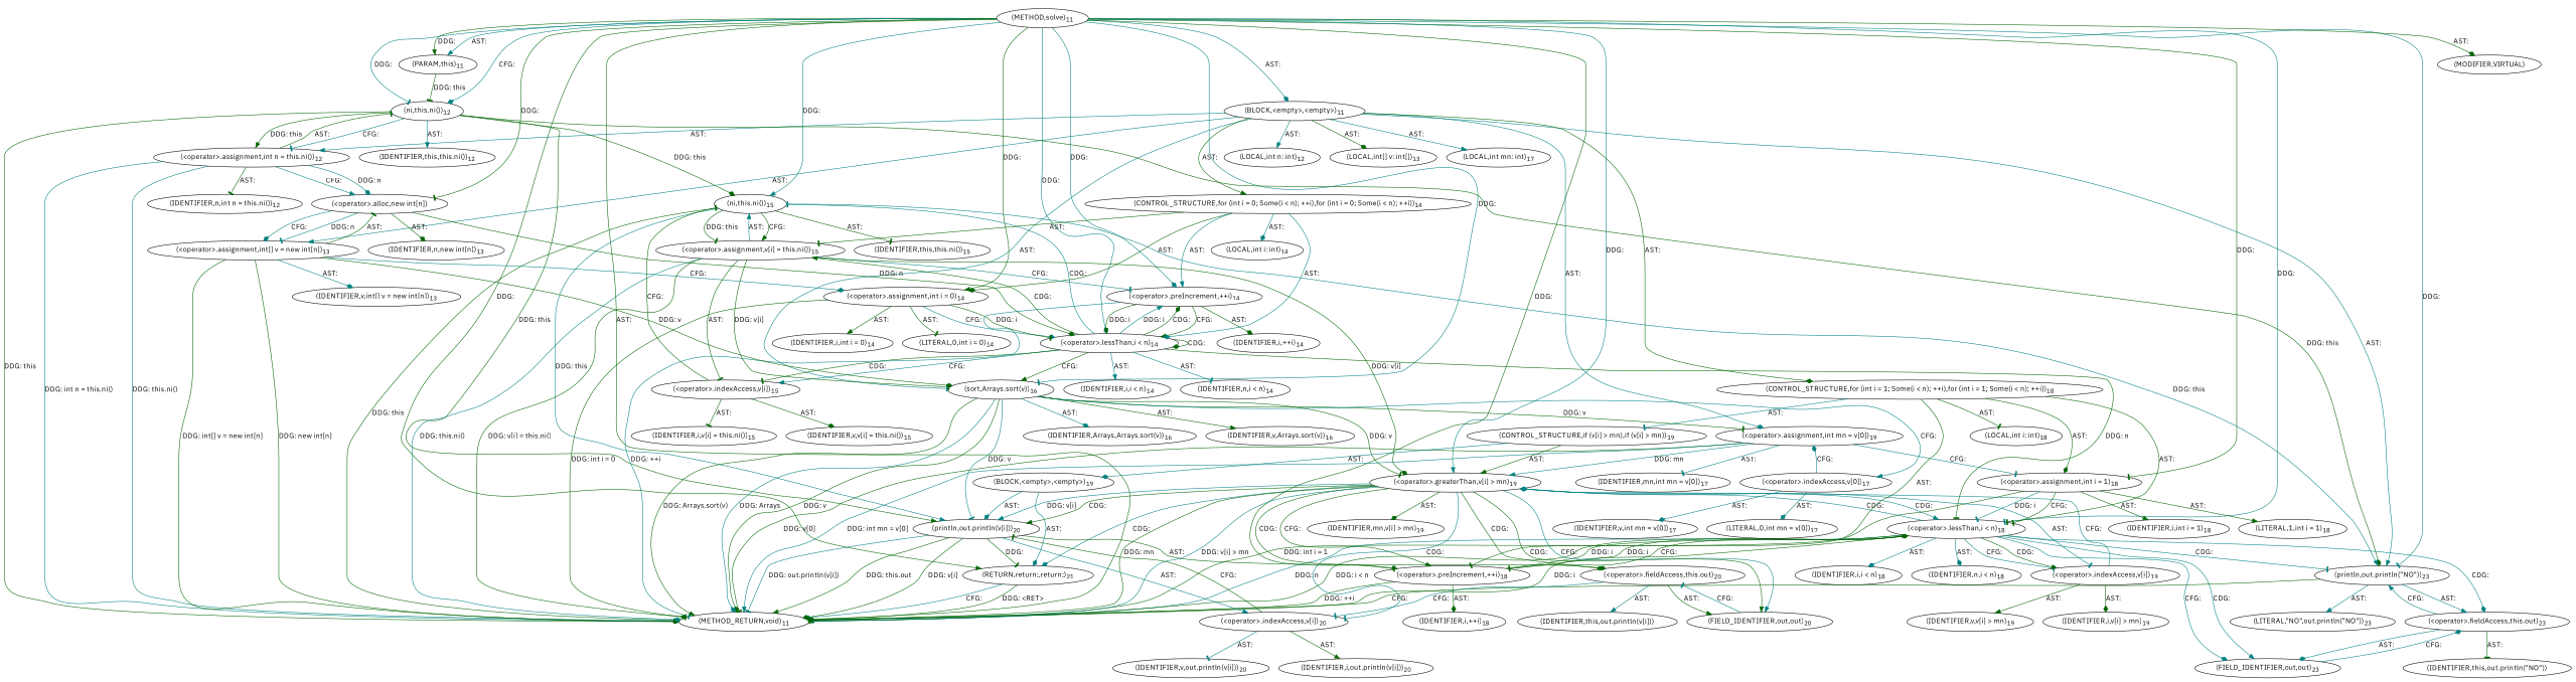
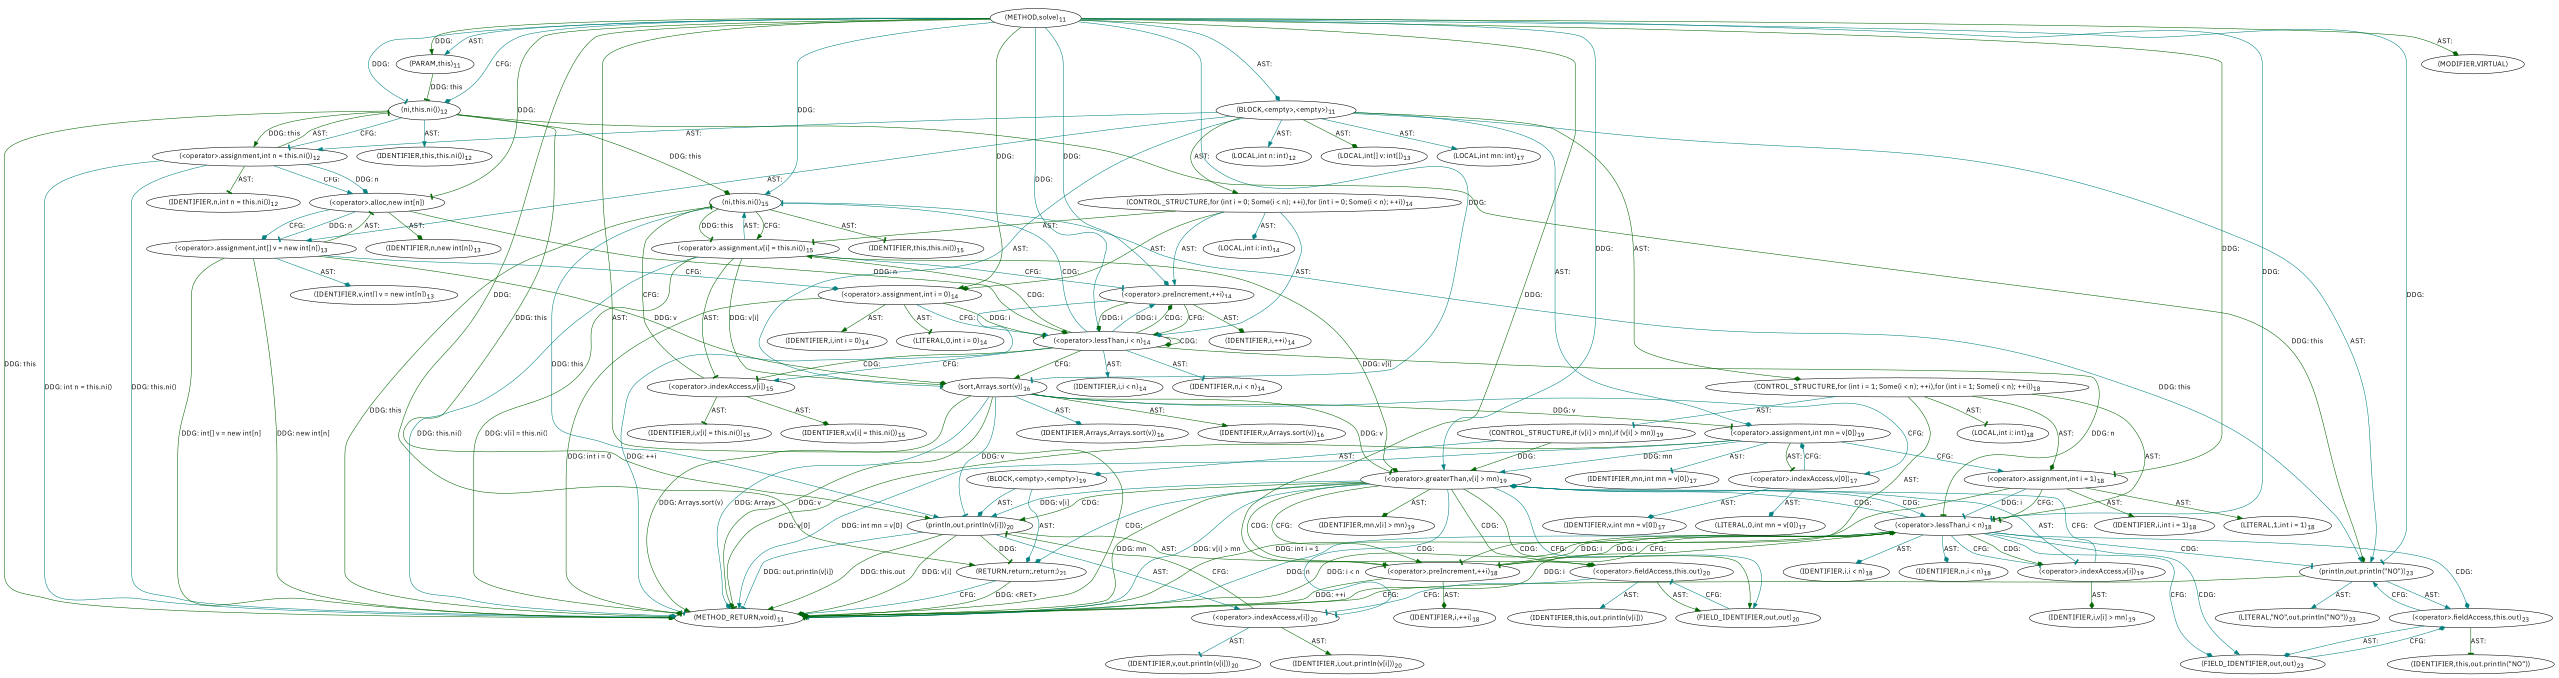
  digraph {
    fontname="IBM Plex Sans"
    node [fontname="IBM Plex Sans"]
    edge [arrowhead=normal color=darkgreen fontname="IBM Plex Sans"]
    n1 [label=<(METHOD,solve)<SUB>11</SUB>>]
    n2 [label=<(PARAM,this)<SUB>11</SUB>>]
    n3 [label=<(BLOCK,&lt;empty&gt;,&lt;empty&gt;)<SUB>11</SUB>>]
    n4 [label=<(ni,this.ni())<SUB>12</SUB>>]
    n5 [label=<(&lt;operator&gt;.alloc,new int[n])>]
    n6 [label=<(&lt;operator&gt;.assignment,int i = 0)<SUB>14</SUB>>]
    n7 [label=<(&lt;operator&gt;.lessThan,i &lt; n)<SUB>14</SUB>>]
    n8 [label=<(&lt;operator&gt;.preIncrement,++i)<SUB>14</SUB>>]
    n9 [label=<(ni,this.ni())<SUB>15</SUB>>]
    n10 [label=<(sort,Arrays.sort(v))<SUB>16</SUB>>]
    n11 [label=<(&lt;operator&gt;.assignment,int i = 1)<SUB>18</SUB>>]
    n12 [label=<(&lt;operator&gt;.lessThan,i &lt; n)<SUB>18</SUB>>]
    n13 [label=<(&lt;operator&gt;.preIncrement,++i)<SUB>18</SUB>>]
    n14 [label=<(&lt;operator&gt;.greaterThan,v[i] &gt; mn)<SUB>19</SUB>>]
    n15 [label=<(RETURN,return;,return;)<SUB>21</SUB>>]
    n16 [label=<(println,out.println(&quot;NO&quot;))<SUB>23</SUB>>]
    n17 [label=<(MODIFIER,VIRTUAL)>]
    n18 [label=<(METHOD_RETURN,void)<SUB>11</SUB>>]
    n19 [label=<(LOCAL,int n: int)<SUB>12</SUB>>]
    n20 [label=<(&lt;operator&gt;.assignment,int n = this.ni())<SUB>12</SUB>>]
    n21 [label=<(LOCAL,int[] v: int[])<SUB>13</SUB>>]
    n22 [label=<(&lt;operator&gt;.assignment,int[] v = new int[n])<SUB>13</SUB>>]
    n23 [label=<(CONTROL_STRUCTURE,for (int i = 0; Some(i &lt; n); ++i),for (int i = 0; Some(i &lt; n); ++i))<SUB>14</SUB>>]
    n24 [label=<(LOCAL,int mn: int)<SUB>17</SUB>>]
    n25 [label=<(&lt;operator&gt;.assignment,int mn = v[0])<SUB>19</SUB>>]
    n26 [label=<(CONTROL_STRUCTURE,for (int i = 1; Some(i &lt; n); ++i),for (int i = 1; Some(i &lt; n); ++i))<SUB>18</SUB>>]
    n27 [label=<(IDENTIFIER,this,this.ni())<SUB>12</SUB>>]
    n28 [label=<(println,out.println(v[i]))<SUB>20</SUB>>]
    n29 [label=<(IDENTIFIER,n,new int[n])<SUB>13</SUB>>]
    n30 [label=<(IDENTIFIER,i,int i = 0)<SUB>14</SUB>>]
    n31 [label=<(LITERAL,0,int i = 0)<SUB>14</SUB>>]
    n32 [label=<(&lt;operator&gt;.assignment,v[i] = this.ni())<SUB>15</SUB>>]
    n33 [label=<(IDENTIFIER,i,i &lt; n)<SUB>14</SUB>>]
    n34 [label=<(IDENTIFIER,n,i &lt; n)<SUB>14</SUB>>]
    n35 [label=<(&lt;operator&gt;.indexAccess,v[i])<SUB>15</SUB>>]
    n36 [label=<(IDENTIFIER,i,++i)<SUB>14</SUB>>]
    n37 [label=<(IDENTIFIER,this,this.ni())<SUB>15</SUB>>]
    n38 [label=<(IDENTIFIER,Arrays,Arrays.sort(v))<SUB>16</SUB>>]
    n39 [label=<(IDENTIFIER,v,Arrays.sort(v))<SUB>16</SUB>>]
    n40 [label=<(&lt;operator&gt;.indexAccess,v[0])<SUB>17</SUB>>]
    n41 [label=<(IDENTIFIER,i,int i = 1)<SUB>18</SUB>>]
    n42 [label=<(LITERAL,1,int i = 1)<SUB>18</SUB>>]
    n43 [label=<(IDENTIFIER,i,i &lt; n)<SUB>18</SUB>>]
    n44 [label=<(IDENTIFIER,n,i &lt; n)<SUB>18</SUB>>]
    n45 [label=<(&lt;operator&gt;.indexAccess,v[i])<SUB>19</SUB>>]
    n46 [label=<(&lt;operator&gt;.fieldAccess,this.out)<SUB>23</SUB>>]
    n47 [label=<(FIELD_IDENTIFIER,out,out)<SUB>23</SUB>>]
    n48 [label=<(IDENTIFIER,i,++i)<SUB>18</SUB>>]
    n49 [label=<(IDENTIFIER,mn,v[i] &gt; mn)<SUB>19</SUB>>]
    n50 [label=<(&lt;operator&gt;.fieldAccess,this.out)<SUB>20</SUB>>]
    n51 [label=<(FIELD_IDENTIFIER,out,out)<SUB>20</SUB>>]
    n52 [label=<(&lt;operator&gt;.indexAccess,v[i])<SUB>20</SUB>>]
    n53 [label=<(LITERAL,&quot;NO&quot;,out.println(&quot;NO&quot;))<SUB>23</SUB>>]
    n54 [label=<(IDENTIFIER,n,int n = this.ni())<SUB>12</SUB>>]
    n55 [label=<(IDENTIFIER,v,int[] v = new int[n])<SUB>13</SUB>>]
    n56 [label=<(LOCAL,int i: int)<SUB>14</SUB>>]
    n57 [label=<(IDENTIFIER,mn,int mn = v[0])<SUB>17</SUB>>]
    n58 [label=<(LOCAL,int i: int)<SUB>18</SUB>>]
    n59 [label=<(CONTROL_STRUCTURE,if (v[i] &gt; mn),if (v[i] &gt; mn))<SUB>19</SUB>>]
    n60 [label=<(IDENTIFIER,v,v[i] = this.ni())<SUB>15</SUB>>]
    n61 [label=<(IDENTIFIER,i,v[i] = this.ni())<SUB>15</SUB>>]
    n62 [label=<(IDENTIFIER,v,int mn = v[0])<SUB>17</SUB>>]
    n63 [label=<(LITERAL,0,int mn = v[0])<SUB>17</SUB>>]
    n64 [label=<(BLOCK,&lt;empty&gt;,&lt;empty&gt;)<SUB>19</SUB>>]
-   n65 [label=<(IDENTIFIER,v,v[i] &gt; mn)<SUB>19</SUB>>]
    n66 [label=<(IDENTIFIER,i,v[i] &gt; mn)<SUB>19</SUB>>]
    n67 [label=<(IDENTIFIER,this,out.println(&quot;NO&quot;))>]
    n68 [label=<(IDENTIFIER,this,out.println(v[i]))>]
    n69 [label=<(IDENTIFIER,v,out.println(v[i]))<SUB>20</SUB>>]
    n70 [label=<(IDENTIFIER,i,out.println(v[i]))<SUB>20</SUB>>]
    n1 -> n2 [color=teal label="AST: "]
    n1 -> n2 [label="DDG: "]
    n1 -> n3 [arrowhead=diamond color=teal label="AST: "]
    n1 -> n4 [arrowhead=diamond color=teal label="CFG: "]
    n1 -> n4 [arrowhead=tee color=teal label="DDG: "]
    n1 -> n5 [arrowhead=tee label="DDG: "]
    n1 -> n6 [label="DDG: "]
    n1 -> n7 [arrowhead=diamond color=teal label="DDG: "]
    n1 -> n8 [arrowhead=diamond color=teal label="DDG: "]
    n1 -> n9 [color=teal label="DDG: "]
    n1 -> n10 [arrowhead=tee color=teal label="DDG: "]
    n1 -> n11 [arrowhead=tee label="DDG: "]
    n1 -> n12 [arrowhead=tee color=teal label="DDG: "]
    n1 -> n13 [label="DDG: "]
    n1 -> n14 [color=teal label="DDG: "]
    n1 -> n15 [label="DDG: "]
    n1 -> n16 [arrowhead=tee color=teal label="DDG: "]
    n1 -> n17 [arrowhead=diamond label="AST: "]
    n1 -> n18 [arrowhead=diamond label="AST: "]
    n2 -> n4 [arrowhead=tee label="DDG: this"]
    n3 -> n10 [arrowhead=tee color=teal label="AST: "]
    n3 -> n16 [color=teal label="AST: "]
    n3 -> n19 [color=teal label="AST: "]
    n3 -> n20 [color=teal label="AST: "]
    n3 -> n21 [arrowhead=diamond label="AST: "]
    n3 -> n22 [color=teal label="AST: "]
    n3 -> n23 [label="AST: "]
    n3 -> n24 [color=teal label="AST: "]
    n3 -> n25 [arrowhead=diamond color=teal label="AST: "]
    n3 -> n26 [arrowhead=diamond label="AST: "]
    n4 -> n9 [arrowhead=diamond label="DDG: this"]
    n4 -> n16 [arrowhead=diamond label="DDG: this"]
    n4 -> n18 [arrowhead=diamond label="DDG: this"]
    n4 -> n20 [arrowhead=tee color=teal label="CFG: "]
    n4 -> n20 [label="DDG: this"]
    n4 -> n27 [color=teal label="AST: "]
    n4 -> n28 [label="DDG: this"]
    n5 -> n7 [arrowhead=diamond label="DDG: n"]
    n5 -> n22 [arrowhead=diamond color=teal label="CFG: "]
    n5 -> n22 [arrowhead=tee color=teal label="DDG: n"]
    n5 -> n29 [arrowhead=diamond label="AST: "]
    n6 -> n7 [arrowhead=diamond color=teal label="CFG: "]
    n6 -> n7 [arrowhead=tee label="DDG: i"]
    n6 -> n18 [arrowhead=tee label="DDG: int i = 0"]
    n6 -> n30 [label="AST: "]
    n6 -> n31 [arrowhead=tee label="AST: "]
    n7 -> n7 [arrowhead=diamond label="CDG: "]
    n7 -> n8 [color=teal label="DDG: i"]
    n7 -> n8 [arrowhead=diamond label="CDG: "]
    n7 -> n9 [arrowhead=tee color=teal label="CDG: "]
    n7 -> n10 [label="CFG: "]
    n7 -> n12 [arrowhead=tee label="DDG: n"]
    n7 -> n32 [label="CDG: "]
    n7 -> n33 [color=teal label="AST: "]
    n7 -> n34 [arrowhead=tee color=teal label="AST: "]
    n7 -> n35 [color=teal label="CFG: "]
    n7 -> n35 [arrowhead=tee label="CDG: "]
    n8 -> n7 [label="CFG: "]
    n8 -> n7 [label="DDG: i"]
    n8 -> n18 [arrowhead=tee color=teal label="DDG: ++i"]
    n8 -> n36 [arrowhead=diamond label="AST: "]
    n9 -> n16 [color=teal label="DDG: this"]
    n9 -> n18 [label="DDG: this"]
    n9 -> n28 [color=teal label="DDG: this"]
    n9 -> n32 [label="CFG: "]
    n9 -> n32 [arrowhead=tee label="DDG: this"]
    n9 -> n37 [arrowhead=tee label="AST: "]
    n10 -> n14 [arrowhead=tee label="DDG: v"]
    n10 -> n18 [arrowhead=diamond label="DDG: v"]
    n10 -> n18 [label="DDG: Arrays.sort(v)"]
    n10 -> n18 [arrowhead=diamond color=teal label="DDG: Arrays"]
    n10 -> n25 [arrowhead=tee label="DDG: v"]
    n10 -> n28 [arrowhead=tee color=teal label="DDG: v"]
    n10 -> n38 [arrowhead=diamond color=teal label="AST: "]
    n10 -> n39 [label="AST: "]
    n10 -> n40 [color=teal label="CFG: "]
    n11 -> n12 [arrowhead=tee label="CFG: "]
    n11 -> n12 [arrowhead=tee color=teal label="DDG: i"]
    n11 -> n18 [arrowhead=tee label="DDG: int i = 1"]
    n11 -> n41 [label="AST: "]
    n11 -> n42 [label="AST: "]
    n12 -> n13 [arrowhead=tee label="DDG: i"]
    n12 -> n14 [arrowhead=diamond color=teal label="CDG: "]
    n12 -> n16 [arrowhead=tee color=teal label="CDG: "]
    n12 -> n18 [arrowhead=tee label="DDG: i"]
    n12 -> n18 [color=teal label="DDG: n"]
    n12 -> n18 [arrowhead=diamond label="DDG: i &lt; n"]
    n12 -> n43 [arrowhead=diamond color=teal label="AST: "]
    n12 -> n44 [arrowhead=diamond color=teal label="AST: "]
    n12 -> n45 [arrowhead=tee color=teal label="CFG: "]
    n12 -> n45 [label="CDG: "]
    n12 -> n46 [arrowhead=diamond color=teal label="CDG: "]
    n12 -> n47 [arrowhead=diamond color=teal label="CFG: "]
    n12 -> n47 [color=teal label="CDG: "]
    n13 -> n12 [label="CFG: "]
    n13 -> n12 [arrowhead=diamond label="DDG: i"]
    n13 -> n18 [label="DDG: ++i"]
    n13 -> n48 [arrowhead=diamond label="AST: "]
    n14 -> n12 [color=teal label="CDG: "]
    n14 -> n13 [label="CFG: "]
    n14 -> n13 [arrowhead=tee label="CDG: "]
    n14 -> n15 [arrowhead=diamond color=teal label="CDG: "]
    n14 -> n18 [label="DDG: mn"]
    n14 -> n18 [color=teal label="DDG: v[i] &gt; mn"]
    n14 -> n28 [color=teal label="DDG: v[i]"]
    n14 -> n28 [label="CDG: "]
    n14 -> n45 [arrowhead=tee color=teal label="AST: "]
    n14 -> n49 [arrowhead=diamond label="AST: "]
    n14 -> n50 [arrowhead=diamond label="CDG: "]
    n14 -> n51 [color=teal label="CFG: "]
    n14 -> n51 [label="CDG: "]
    n14 -> n52 [arrowhead=tee color=teal label="CDG: "]
    n15 -> n18 [color=teal label="CFG: "]
    n15 -> n18 [arrowhead=diamond label="DDG: &lt;RET&gt;"]
    n16 -> n18 [arrowhead=diamond label="CFG: "]
    n16 -> n46 [color=teal label="AST: "]
    n16 -> n53 [color=teal label="AST: "]
    n20 -> n4 [arrowhead=tee label="AST: "]
    n20 -> n5 [color=teal label="CFG: "]
    n20 -> n5 [arrowhead=diamond color=teal label="DDG: n"]
    n20 -> n18 [arrowhead=diamond color=teal label="DDG: this.ni()"]
    n20 -> n18 [color=teal label="DDG: int n = this.ni()"]
    n20 -> n54 [arrowhead=tee label="AST: "]
    n22 -> n5 [arrowhead=tee label="AST: "]
    n22 -> n6 [arrowhead=diamond color=teal label="CFG: "]
    n22 -> n10 [arrowhead=diamond label="DDG: v"]
    n22 -> n18 [label="DDG: new int[n]"]
    n22 -> n18 [label="DDG: int[] v = new int[n]"]
    n22 -> n55 [arrowhead=diamond color=teal label="AST: "]
    n23 -> n6 [arrowhead=diamond label="AST: "]
    n23 -> n7 [arrowhead=diamond color=teal label="AST: "]
    n23 -> n8 [color=teal label="AST: "]
    n23 -> n32 [arrowhead=tee label="AST: "]
    n23 -> n56 [arrowhead=diamond color=teal label="AST: "]
-   n25 -> n11 [arrowhead=tee color=teal label="CFG: "]
+   n25 -> n11 [color=teal label="CFG: "]
    n25 -> n14 [color=teal label="DDG: mn"]
    n25 -> n18 [arrowhead=tee label="DDG: v[0]"]
    n25 -> n18 [color=teal label="DDG: int mn = v[0]"]
+   n25 -> n40 [arrowhead=tee label="AST: "]
    n25 -> n57 [arrowhead=tee color=teal label="AST: "]
    n26 -> n11 [arrowhead=diamond label="AST: "]
    n26 -> n12 [arrowhead=tee label="AST: "]
    n26 -> n13 [arrowhead=tee label="AST: "]
    n26 -> n58 [arrowhead=tee label="AST: "]
    n26 -> n59 [arrowhead=tee color=teal label="AST: "]
    n28 -> n15 [arrowhead=tee label="DDG: "]
    n28 -> n18 [label="DDG: this.out"]
    n28 -> n18 [arrowhead=diamond label="DDG: v[i]"]
    n28 -> n18 [arrowhead=tee color=teal label="DDG: out.println(v[i])"]
    n28 -> n50 [arrowhead=diamond label="AST: "]
    n28 -> n52 [color=teal label="AST: "]
    n32 -> n8 [arrowhead=tee color=teal label="CFG: "]
    n32 -> n9 [color=teal label="AST: "]
    n32 -> n10 [arrowhead=tee label="DDG: v[i]"]
    n32 -> n14 [arrowhead=diamond label="DDG: v[i]"]
    n32 -> n18 [arrowhead=diamond color=teal label="DDG: this.ni()"]
    n32 -> n18 [arrowhead=diamond label="DDG: v[i] = this.ni()"]
    n32 -> n35 [arrowhead=tee label="AST: "]
    n35 -> n9 [arrowhead=tee label="CFG: "]
    n35 -> n60 [arrowhead=diamond label="AST: "]
    n35 -> n61 [arrowhead=tee label="AST: "]
    n40 -> n25 [arrowhead=diamond color=teal label="CFG: "]
    n40 -> n62 [arrowhead=diamond color=teal label="AST: "]
    n40 -> n63 [arrowhead=diamond color=teal label="AST: "]
    n45 -> n14 [arrowhead=diamond color=teal label="CFG: "]
-   n45 -> n65 [label="AST: "]
    n45 -> n66 [arrowhead=diamond label="AST: "]
    n46 -> n16 [color=teal label="CFG: "]
    n46 -> n47 [arrowhead=diamond color=teal label="AST: "]
    n46 -> n67 [arrowhead=tee label="AST: "]
    n47 -> n46 [arrowhead=diamond color=teal label="CFG: "]
    n50 -> n51 [label="AST: "]
    n50 -> n52 [arrowhead=tee color=teal label="CFG: "]
    n50 -> n68 [color=teal label="AST: "]
    n51 -> n50 [arrowhead=tee color=teal label="CFG: "]
    n52 -> n28 [arrowhead=tee label="CFG: "]
    n52 -> n69 [arrowhead=tee color=teal label="AST: "]
    n52 -> n70 [label="AST: "]
-   n59 -> n14 [label="AST: "]
+   n59 -> n14 [label="DDG: "]
    n59 -> n64 [arrowhead=diamond color=teal label="AST: "]
    n64 -> n15 [arrowhead=diamond color=teal label="AST: "]
    n64 -> n28 [arrowhead=diamond color=teal label="AST: "]
  }
